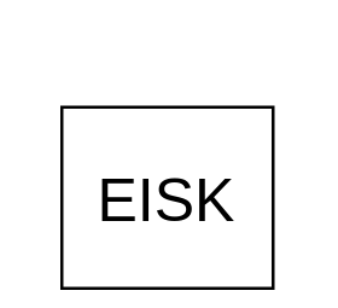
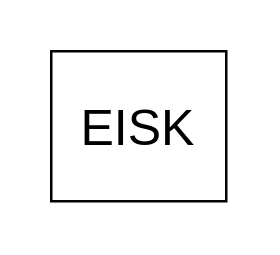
  <mxCell id="0" />
  <mxCell id="1" parent="0" />
- <mxCell id="2" value="&lt;font style=&quot;font-size: 20px&quot;&gt;EISK&lt;/font&gt;" style="rounded=0;whiteSpace=wrap;html=1;" parent="1" vertex="1"><mxGeometry x="20" y="35" width="70" height="60" as="geometry" /></mxCell>
+ <mxCell id="2" value="&lt;font style=&quot;font-size: 20px&quot;&gt;EISK&lt;/font&gt;" style="rounded=0;whiteSpace=wrap;html=1;" parent="1" vertex="1"><mxGeometry x="20" y="20" width="70" height="60" as="geometry" /></mxCell>
